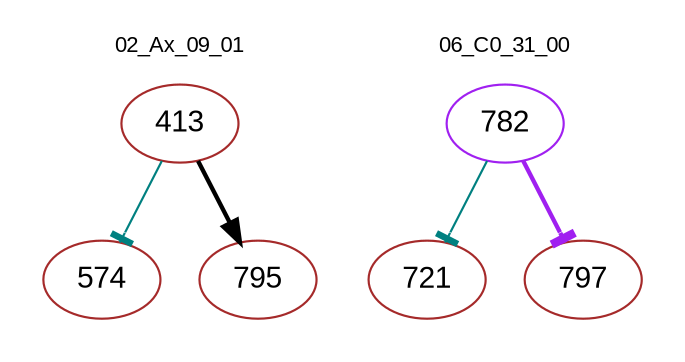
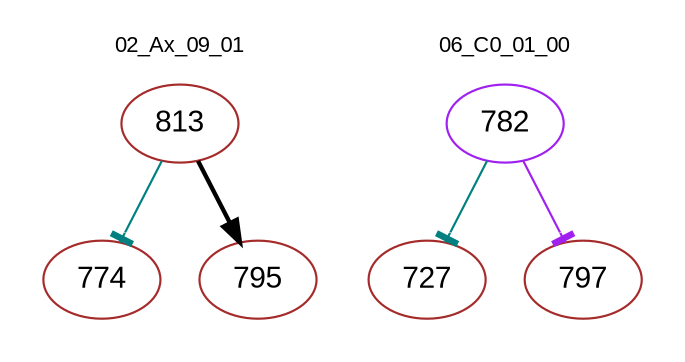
  digraph {
    fontname="Liberation Sans"
    node [color=brown fontname="Liberation Sans"]
    edge [arrowhead=tee color=teal fontname="Liberation Sans" style=solid]
-   n1 [label=413]
-   n2 [label=574]
+   n1 [label=813]
+   n2 [label=774]
    n3 [label=795]
    n4 [color=purple label=782]
-   n5 [label=721]
+   n5 [label=727]
    n6 [label=797]
    subgraph cluster_1 {
      color=white
      fontsize=10
      label="02_Ax_09_01"
      n1
      n2
      n3
    }
    subgraph cluster_2 {
      color=white
      fontsize=10
-     label="06_C0_31_00"
+     label="06_C0_01_00"
      n4
      n5
      n6
    }
    n1 -> n2
    n1 -> n3 [arrowhead=normal color=black style=bold]
    n4 -> n5
-   n4 -> n6 [color=purple style=bold]
+   n4 -> n6 [color=purple]
  }
